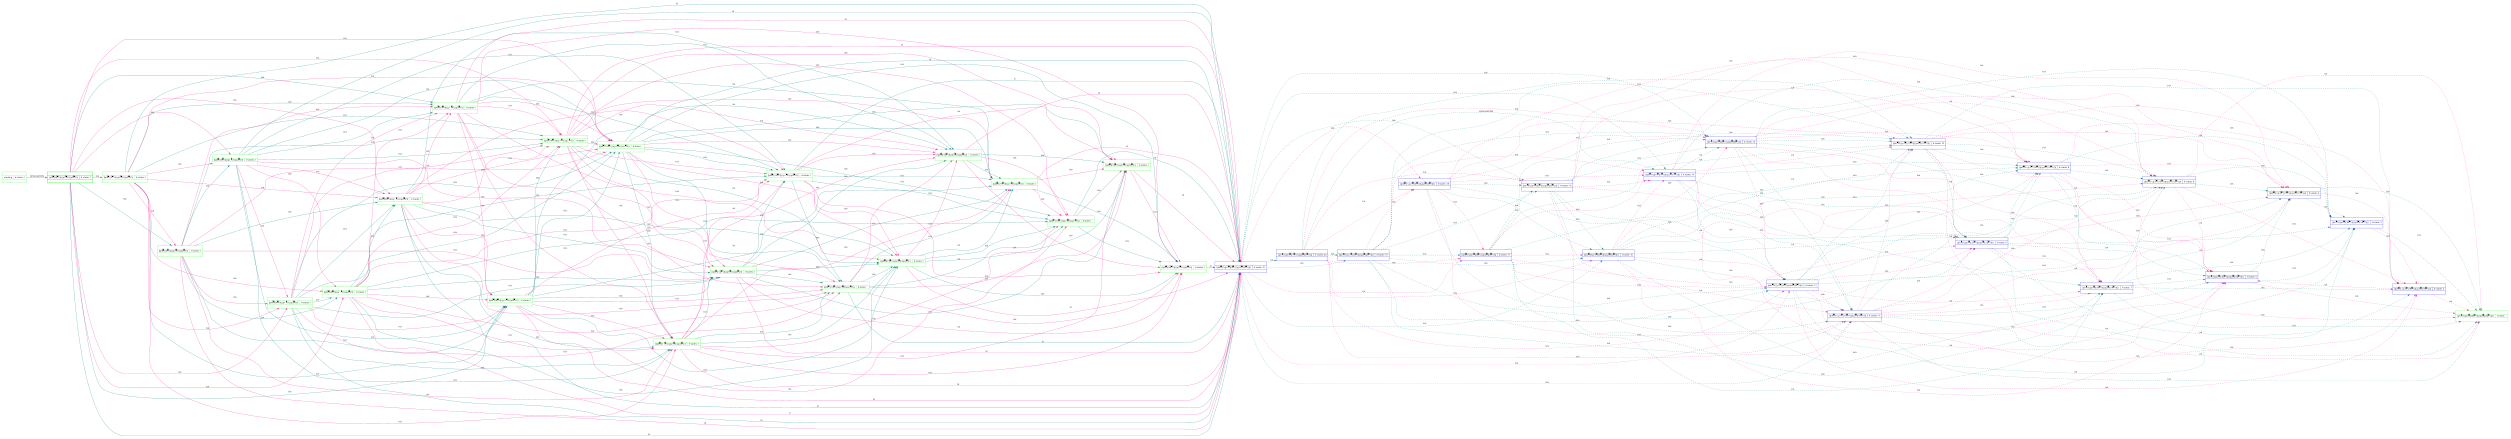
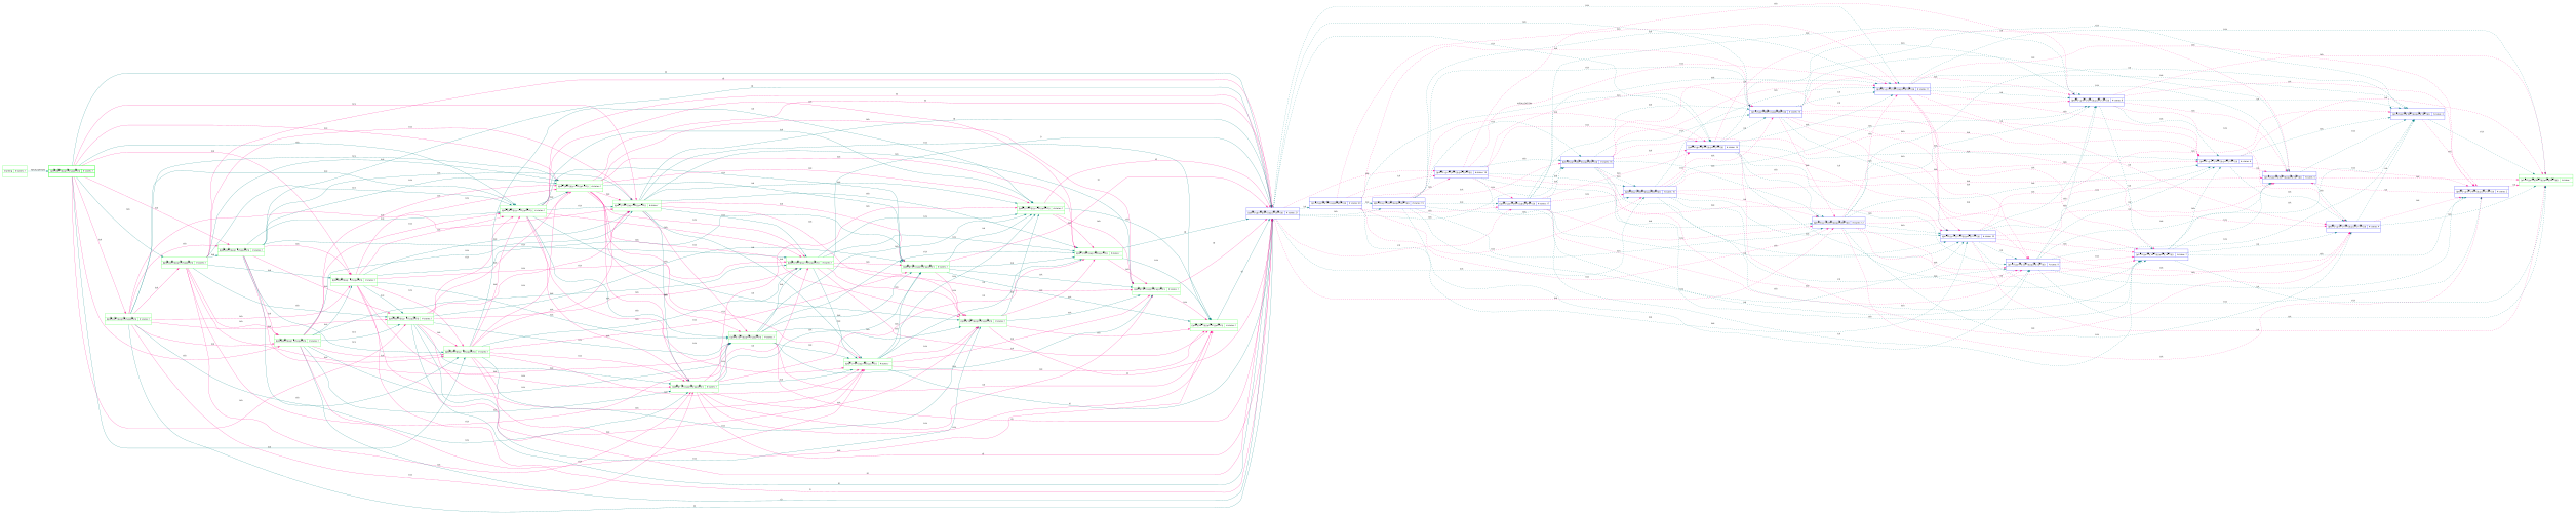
  digraph {
    fontname="Open Sans"
    rankdir=LR
    node [color=green fontname="Open Sans" fontsize=12 shape=record]
    edge [color=teal fontname="Open Sans" fontsize=12]
    n1 [label="|{marking\n|# states: 1}|"]
    n2 [label="|{\{(p0&#8614;\{(0&#8614;1)\}),(p1&#8614;&empty;),(p2&#8614;&empty;)\}\n|# states: 1}|" style=bold]
    n3 [label="|{\{(p0&#8614;\{(1&#8614;1)\}),(p1&#8614;&empty;),(p2&#8614;&empty;)\}\n|# states: 1}|"]
    n4 [label="|{\{(p0&#8614;\{(2&#8614;1)\}),(p1&#8614;&empty;),(p2&#8614;&empty;)\}\n|# states: 1}|"]
    n5 [label="|{\{(p0&#8614;\{(3&#8614;1)\}),(p1&#8614;&empty;),(p2&#8614;&empty;)\}\n|# states: 1}|"]
    n6 [label="|{\{(p0&#8614;\{(4&#8614;1)\}),(p1&#8614;&empty;),(p2&#8614;&empty;)\}\n|# states: 1}|"]
    n7 [label="|{\{(p0&#8614;\{(5&#8614;1)\}),(p1&#8614;&empty;),(p2&#8614;&empty;)\}\n|# states: 1}|"]
    n8 [label="|{\{(p0&#8614;\{(6&#8614;1)\}),(p1&#8614;&empty;),(p2&#8614;&empty;)\}\n|# states: 1}|"]
    n9 [label="|{\{(p0&#8614;\{(7&#8614;1)\}),(p1&#8614;&empty;),(p2&#8614;&empty;)\}\n|# states: 1}|"]
    n10 [label="|{\{(p0&#8614;\{(8&#8614;1)\}),(p1&#8614;&empty;),(p2&#8614;&empty;)\}\n|# states: 1}|"]
    n11 [label="|{\{(p0&#8614;\{(9&#8614;1)\}),(p1&#8614;&empty;),(p2&#8614;&empty;)\}\n|# states: 1}|"]
    n12 [label="|{\{(p0&#8614;\{(10&#8614;1)\}),(p1&#8614;&empty;),(p2&#8614;&empty;)\}\n|# states: 1}|"]
    n13 [color=blue label="|{\{(p0&#8614;&empty;),(p1&#8614;\{(0&#8614;1)\}),(p2&#8614;\{(0&#8614;1)\})\}\n|# states: 21}|"]
    n14 [label="|{\{(p0&#8614;\{(11&#8614;1)\}),(p1&#8614;&empty;),(p2&#8614;&empty;)\}\n|# states: 1}|"]
    n15 [label="|{\{(p0&#8614;\{(12&#8614;1)\}),(p1&#8614;&empty;),(p2&#8614;&empty;)\}\n|# states: 1}|"]
    n16 [label="|{\{(p0&#8614;\{(13&#8614;1)\}),(p1&#8614;&empty;),(p2&#8614;&empty;)\}\n|# states: 1}|"]
    n17 [label="|{\{(p0&#8614;\{(14&#8614;1)\}),(p1&#8614;&empty;),(p2&#8614;&empty;)\}\n|# states: 1}|"]
    n18 [label="|{\{(p0&#8614;\{(15&#8614;1)\}),(p1&#8614;&empty;),(p2&#8614;&empty;)\}\n|# states: 1}|"]
    n19 [label="|{\{(p0&#8614;\{(16&#8614;1)\}),(p1&#8614;&empty;),(p2&#8614;&empty;)\}\n|# states: 1}|"]
    n20 [label="|{\{(p0&#8614;\{(17&#8614;1)\}),(p1&#8614;&empty;),(p2&#8614;&empty;)\}\n|# states: 1}|"]
    n21 [label="|{\{(p0&#8614;\{(20&#8614;1)\}),(p1&#8614;&empty;),(p2&#8614;&empty;)\}\n|# states: 1}|"]
    n22 [label="|{\{(p0&#8614;\{(18&#8614;1)\}),(p1&#8614;&empty;),(p2&#8614;&empty;)\}\n|# states: 1}|"]
    n23 [label="|{\{(p0&#8614;\{(19&#8614;1)\}),(p1&#8614;&empty;),(p2&#8614;&empty;)\}\n|# states: 1}|"]
    n24 [color=blue label="|{\{(p0&#8614;&empty;),(p1&#8614;\{(1&#8614;1)\}),(p2&#8614;\{(1&#8614;1)\})\}\n|# states: 20}|"]
    n25 [color=blue label="|{\{(p0&#8614;&empty;),(p1&#8614;\{(2&#8614;1)\}),(p2&#8614;\{(2&#8614;1)\})\}\n|# states: 19}|"]
    n26 [color=blue label="|{\{(p0&#8614;&empty;),(p1&#8614;\{(3&#8614;1)\}),(p2&#8614;\{(3&#8614;1)\})\}\n|# states: 18}|"]
    n27 [color=blue label="|{\{(p0&#8614;&empty;),(p1&#8614;\{(4&#8614;1)\}),(p2&#8614;\{(4&#8614;1)\})\}\n|# states: 17}|"]
    n28 [color=blue label="|{\{(p0&#8614;&empty;),(p1&#8614;\{(5&#8614;1)\}),(p2&#8614;\{(5&#8614;1)\})\}\n|# states: 16}|"]
    n29 [color=blue label="|{\{(p0&#8614;&empty;),(p1&#8614;\{(6&#8614;1)\}),(p2&#8614;\{(6&#8614;1)\})\}\n|# states: 15}|"]
    n30 [color=blue label="|{\{(p0&#8614;&empty;),(p1&#8614;\{(7&#8614;1)\}),(p2&#8614;\{(7&#8614;1)\})\}\n|# states: 14}|"]
    n31 [color=blue label="|{\{(p0&#8614;&empty;),(p1&#8614;\{(8&#8614;1)\}),(p2&#8614;\{(8&#8614;1)\})\}\n|# states: 13}|"]
    n32 [color=blue label="|{\{(p0&#8614;&empty;),(p1&#8614;\{(9&#8614;1)\}),(p2&#8614;\{(9&#8614;1)\})\}\n|# states: 12}|"]
    n33 [color=blue label="|{\{(p0&#8614;&empty;),(p1&#8614;\{(10&#8614;1)\}),(p2&#8614;\{(10&#8614;1)\})\}\n|# states: 11}|"]
    n34 [color=blue label="|{\{(p0&#8614;&empty;),(p1&#8614;\{(11&#8614;1)\}),(p2&#8614;\{(11&#8614;1)\})\}\n|# states: 10}|"]
    n35 [color=blue label="|{\{(p0&#8614;&empty;),(p1&#8614;\{(12&#8614;1)\}),(p2&#8614;\{(12&#8614;1)\})\}\n|# states: 9}|"]
    n36 [color=blue label="|{\{(p0&#8614;&empty;),(p1&#8614;\{(13&#8614;1)\}),(p2&#8614;\{(13&#8614;1)\})\}\n|# states: 8}|"]
    n37 [color=blue label="|{\{(p0&#8614;&empty;),(p1&#8614;\{(14&#8614;1)\}),(p2&#8614;\{(14&#8614;1)\})\}\n|# states: 7}|"]
    n38 [color=blue label="|{\{(p0&#8614;&empty;),(p1&#8614;\{(15&#8614;1)\}),(p2&#8614;\{(15&#8614;1)\})\}\n|# states: 6}|"]
    n39 [color=blue label="|{\{(p0&#8614;&empty;),(p1&#8614;\{(16&#8614;1)\}),(p2&#8614;\{(16&#8614;1)\})\}\n|# states: 5}|"]
    n40 [color=blue label="|{\{(p0&#8614;&empty;),(p1&#8614;\{(17&#8614;1)\}),(p2&#8614;\{(17&#8614;1)\})\}\n|# states: 4}|"]
    n41 [color=blue label="|{\{(p0&#8614;&empty;),(p1&#8614;\{(18&#8614;1)\}),(p2&#8614;\{(18&#8614;1)\})\}\n|# states: 3}|"]
    n42 [color=blue label="|{\{(p0&#8614;&empty;),(p1&#8614;\{(19&#8614;1)\}),(p2&#8614;\{(19&#8614;1)\})\}\n|# states: 2}|"]
    n43 [label="|{\{(p0&#8614;&empty;),(p1&#8614;\{(20&#8614;1)\}),(p2&#8614;\{(20&#8614;1)\})\}\n|# states: 1}|"]
    n1 -> n2 [label=INITIALISATION]
    n2 -> n3 [color=deeppink label=tick]
    n2 -> n4 [label=tick]
    n2 -> n5 [color=deeppink label=tick]
    n2 -> n6 [color=deeppink label=tick]
    n2 -> n7 [color=deeppink label=tick]
    n2 -> n8 [color=deeppink label=tick]
    n2 -> n9 [label=tick]
    n2 -> n10 [label=tick]
    n2 -> n11 [color=deeppink label=tick]
    n2 -> n12 [color=deeppink label=tick]
    n2 -> n13 [label=t0]
    n3 -> n4 [color=deeppink label=tick]
    n3 -> n5 [color=deeppink label=tick]
    n3 -> n6 [color=deeppink label=tick]
    n3 -> n7 [color=deeppink label=tick]
    n3 -> n8 [color=deeppink label=tick]
    n3 -> n9 [label=tick]
    n3 -> n10 [label=tick]
    n3 -> n11 [label=tick]
    n3 -> n12 [color=deeppink label=tick]
    n3 -> n13 [label=t0]
    n3 -> n14 [color=deeppink label=tick]
    n4 -> n5 [label=tick]
    n4 -> n6 [color=deeppink label=tick]
    n4 -> n7 [label=tick]
    n4 -> n8 [label=tick]
    n4 -> n9 [color=deeppink label=tick]
    n4 -> n10 [label=tick]
    n4 -> n11 [label=tick]
    n4 -> n12 [color=deeppink label=tick]
    n4 -> n13 [color=deeppink label=t0]
    n4 -> n14 [color=deeppink label=tick]
    n4 -> n15 [color=deeppink label=tick]
    n5 -> n6 [color=deeppink label=tick]
    n5 -> n7 [color=deeppink label=tick]
    n5 -> n8 [color=deeppink label=tick]
    n5 -> n9 [label=tick]
    n5 -> n10 [label=tick]
    n5 -> n11 [label=tick]
    n5 -> n12 [label=tick]
    n5 -> n13 [label=t0]
    n5 -> n14 [label=tick]
    n5 -> n15 [color=deeppink label=tick]
    n5 -> n16 [label=tick]
    n6 -> n7 [label=tick]
    n6 -> n8 [label=tick]
    n6 -> n9 [color=deeppink label=tick]
    n6 -> n10 [color=deeppink label=tick]
    n6 -> n11 [color=deeppink label=tick]
    n6 -> n12 [label=tick]
    n6 -> n13 [label=t0]
    n6 -> n14 [label=tick]
    n6 -> n15 [label=tick]
    n6 -> n16 [label=tick]
    n6 -> n17 [color=deeppink label=tick]
    n7 -> n8 [label=tick]
    n7 -> n9 [color=deeppink label=tick]
    n7 -> n10 [color=deeppink label=tick]
    n7 -> n11 [color=deeppink label=tick]
    n7 -> n12 [label=tick]
    n7 -> n13 [color=deeppink label=t0]
    n7 -> n14 [color=deeppink label=tick]
    n7 -> n15 [label=tick]
    n7 -> n16 [color=deeppink label=tick]
    n7 -> n17 [color=deeppink label=tick]
    n7 -> n18 [label=tick]
    n8 -> n9 [color=deeppink label=tick]
    n8 -> n10 [color=deeppink label=tick]
    n8 -> n11 [color=deeppink label=tick]
    n8 -> n12 [color=deeppink label=tick]
    n8 -> n13 [label=t0]
    n8 -> n14 [label=tick]
    n8 -> n15 [label=tick]
    n8 -> n16 [color=deeppink label=tick]
    n8 -> n17 [color=deeppink label=tick]
    n8 -> n18 [label=tick]
    n8 -> n19 [label=tick]
    n9 -> n10 [color=deeppink label=tick]
    n9 -> n11 [color=deeppink label=tick]
    n9 -> n12 [color=deeppink label=tick]
    n9 -> n13 [color=deeppink label=t0]
    n9 -> n14 [color=deeppink label=tick]
    n9 -> n16 [label=tick]
    n9 -> n17 [color=deeppink label=tick]
    n9 -> n18 [color=deeppink label=tick]
    n9 -> n19 [label=tick]
    n9 -> n20 [label=tick]
    n9 -> n21 [color=deeppink label=tick]
    n10 -> n11 [label=tick]
    n10 -> n12 [label=tick]
    n10 -> n13 [color=deeppink label=t0]
    n10 -> n14 [color=deeppink label=tick]
    n10 -> n15 [label=tick]
    n10 -> n16 [color=deeppink label=tick]
    n10 -> n17 [color=deeppink label=tick]
    n10 -> n18 [label=tick]
    n10 -> n19 [label=tick]
    n10 -> n20 [label=tick]
    n10 -> n22 [color=deeppink label=tick]
    n11 -> n12 [color=deeppink label=tick]
    n11 -> n13 [color=deeppink label=t0]
    n11 -> n14 [color=deeppink label=tick]
    n11 -> n15 [color=deeppink label=tick]
    n11 -> n16 [color=deeppink label=tick]
    n11 -> n17 [color=deeppink label=tick]
    n11 -> n18 [label=tick]
    n11 -> n19 [color=deeppink label=tick]
    n11 -> n20 [color=deeppink label=tick]
    n11 -> n22 [color=deeppink label=tick]
    n11 -> n23 [color=deeppink label=tick]
    n12 -> n13 [label=t0]
    n12 -> n14 [label=tick]
    n12 -> n15 [color=deeppink label=tick]
    n12 -> n16 [label=tick]
    n12 -> n17 [label=tick]
    n12 -> n18 [color=deeppink label=tick]
    n12 -> n19 [color=deeppink label=tick]
    n12 -> n20 [label=tick]
    n12 -> n21 [label=tick]
    n12 -> n22 [label=tick]
    n12 -> n23 [label=tick]
    n13 -> n24 [label=tick style=dashed]
    n13 -> n25 [label=tick style=dashed]
    n13 -> n26 [color=deeppink label=tick style=dashed]
    n13 -> n27 [color=deeppink label=tick style=dashed]
    n13 -> n28 [label=tick style=dashed]
    n13 -> n29 [label=tick style=dashed]
    n13 -> n30 [label=tick style=dashed]
    n13 -> n31 [label=tick style=dashed]
    n13 -> n32 [color=deeppink label=tick style=dashed]
    n13 -> n33 [label=tick style=dashed]
    n14 -> n13 [color=deeppink label=t0]
    n14 -> n15 [label=tick]
    n14 -> n16 [color=deeppink label=tick]
    n14 -> n17 [label=tick]
    n14 -> n18 [label=tick]
    n14 -> n19 [color=deeppink label=tick]
    n14 -> n20 [color=deeppink label=tick]
    n14 -> n21 [color=deeppink label=tick]
    n14 -> n22 [color=deeppink label=tick]
    n14 -> n23 [color=deeppink label=tick]
    n15 -> n13 [color=deeppink label=t0]
    n15 -> n16 [label=tick]
    n15 -> n17 [label=tick]
    n15 -> n18 [label=tick]
    n15 -> n19 [label=tick]
    n15 -> n20 [label=tick]
    n15 -> n21 [color=deeppink label=tick]
-   n7 -> n22 [label=tick]
+   n15 -> n22 [label=tick]
    n15 -> n23 [label=tick]
    n16 -> n13 [label=t0]
    n16 -> n17 [label=tick]
    n16 -> n18 [color=deeppink label=tick]
    n16 -> n19 [color=deeppink label=tick]
    n16 -> n20 [label=tick]
    n16 -> n21 [color=deeppink label=tick]
    n16 -> n22 [label=tick]
    n16 -> n23 [color=deeppink label=tick]
    n17 -> n13 [label=t0]
    n17 -> n18 [label=tick]
    n17 -> n19 [color=deeppink label=tick]
    n17 -> n20 [label=tick]
    n17 -> n21 [color=deeppink label=tick]
    n17 -> n22 [label=tick]
    n17 -> n23 [color=deeppink label=tick]
    n18 -> n13 [color=deeppink label=t0]
    n18 -> n19 [color=deeppink label=tick]
    n18 -> n20 [label=tick]
    n18 -> n21 [label=tick]
    n18 -> n22 [label=tick]
    n18 -> n23 [label=tick]
    n19 -> n13 [color=deeppink label=t0]
    n19 -> n20 [label=tick]
    n19 -> n21 [color=deeppink label=tick]
    n19 -> n22 [color=deeppink label=tick]
    n19 -> n23 [label=tick]
    n20 -> n13 [color=deeppink label=t0]
    n20 -> n21 [label=tick]
    n20 -> n22 [color=deeppink label=tick]
    n20 -> n23 [color=deeppink label=tick]
    n21 -> n13 [label=t0]
    n22 -> n13 [label=t0]
    n22 -> n21 [label=tick]
    n22 -> n23 [color=deeppink label=tick]
    n23 -> n13 [color=deeppink label=t0]
    n23 -> n21 [color=deeppink label=tick]
    n24 -> n25 [label=tick style=dashed]
    n24 -> n26 [color=deeppink label=tick style=dashed]
    n24 -> n27 [color=deeppink label=tick style=dashed]
    n24 -> n28 [color=deeppink label=tick style=dashed]
    n24 -> n29 [color=deeppink label=tick style=dashed]
    n24 -> n30 [label=INITIALISATION style=dashed]
    n24 -> n31 [color=deeppink label=tick style=dashed]
    n24 -> n32 [color=deeppink label=tick style=dashed]
    n24 -> n33 [color=deeppink label=tick style=dashed]
    n24 -> n34 [label=tick style=dashed]
    n25 -> n26 [color=deeppink label=tick style=dashed]
    n25 -> n27 [label=tick style=dashed]
    n25 -> n28 [label=tick style=dashed]
    n25 -> n29 [label=tick style=dashed]
    n25 -> n30 [color=deeppink label=tick style=dashed]
    n25 -> n31 [label=tick style=dashed]
    n25 -> n32 [label=tick style=dashed]
    n25 -> n33 [label=tick style=dashed]
    n25 -> n34 [label=tick style=dashed]
    n25 -> n35 [label=tick style=dashed]
    n26 -> n27 [color=deeppink label=tick style=dashed]
    n26 -> n28 [label=tick style=dashed]
    n26 -> n29 [label=tick style=dashed]
    n26 -> n30 [color=deeppink label=tick style=dashed]
    n26 -> n31 [color=deeppink label=tick style=dashed]
    n26 -> n32 [label=tick style=dashed]
    n26 -> n33 [color=deeppink label=tick style=dashed]
    n26 -> n34 [color=deeppink label=tick style=dashed]
    n26 -> n35 [label=tick style=dashed]
    n26 -> n36 [color=deeppink label=tick style=dashed]
    n27 -> n28 [label=tick style=dashed]
    n27 -> n29 [color=deeppink label=tick style=dashed]
    n27 -> n30 [color=deeppink label=tick style=dashed]
    n27 -> n31 [label=tick style=dashed]
    n27 -> n32 [color=deeppink label=tick style=dashed]
    n27 -> n33 [label=tick style=dashed]
    n27 -> n34 [label=tick style=dashed]
    n27 -> n35 [color=deeppink label=tick style=dashed]
    n27 -> n36 [label=tick style=dashed]
    n27 -> n37 [label=tick style=dashed]
    n28 -> n29 [label=tick style=dashed]
    n28 -> n30 [color=deeppink label=tick style=dashed]
    n28 -> n31 [label=tick style=dashed]
    n28 -> n32 [label=tick style=dashed]
    n28 -> n33 [color=deeppink label=tick style=dashed]
    n28 -> n34 [label=tick style=dashed]
    n28 -> n35 [color=deeppink label=tick style=dashed]
    n28 -> n36 [color=deeppink label=tick style=dashed]
    n28 -> n37 [label=tick style=dashed]
    n28 -> n38 [color=deeppink label=tick style=dashed]
    n29 -> n30 [color=deeppink label=tick style=dashed]
    n29 -> n31 [color=deeppink label=tick style=dashed]
    n29 -> n32 [color=deeppink label=tick style=dashed]
    n29 -> n33 [label=tick style=dashed]
    n29 -> n34 [label=tick style=dashed]
    n29 -> n35 [label=tick style=dashed]
    n29 -> n36 [label=tick style=dashed]
    n29 -> n37 [label=tick style=dashed]
    n29 -> n38 [color=deeppink label=tick style=dashed]
    n29 -> n39 [color=deeppink label=tick style=dashed]
    n30 -> n31 [label=tick style=dashed]
    n30 -> n32 [label=tick style=dashed]
    n30 -> n33 [label=tick style=dashed]
    n30 -> n34 [color=deeppink label=tick style=dashed]
    n30 -> n35 [label=tick style=dashed]
    n30 -> n36 [label=tick style=dashed]
    n30 -> n37 [label=tick style=dashed]
    n30 -> n38 [label=tick style=dashed]
    n30 -> n39 [color=deeppink label=tick style=dashed]
    n30 -> n40 [color=deeppink label=tick style=dashed]
    n31 -> n32 [color=deeppink label=tick style=dashed]
    n31 -> n33 [label=tick style=dashed]
    n31 -> n34 [label=tick style=dashed]
    n31 -> n35 [color=deeppink label=tick style=dashed]
    n31 -> n36 [color=deeppink label=tick style=dashed]
    n31 -> n37 [color=deeppink label=tick style=dashed]
    n31 -> n38 [color=deeppink label=tick style=dashed]
    n31 -> n39 [label=tick style=dashed]
    n31 -> n40 [color=deeppink label=tick style=dashed]
    n31 -> n41 [label=tick style=dashed]
    n32 -> n33 [color=deeppink label=tick style=dashed]
    n32 -> n34 [label=tick style=dashed]
    n32 -> n35 [color=deeppink label=tick style=dashed]
    n32 -> n36 [label=tick style=dashed]
    n32 -> n37 [color=deeppink label=tick style=dashed]
    n32 -> n38 [label=tick style=dashed]
    n32 -> n39 [color=deeppink label=tick style=dashed]
    n32 -> n40 [label=tick style=dashed]
    n32 -> n41 [label=tick style=dashed]
    n32 -> n42 [color=deeppink label=tick style=dashed]
    n33 -> n34 [color=deeppink label=tick style=dashed]
    n33 -> n35 [color=deeppink label=tick style=dashed]
    n33 -> n36 [label=tick style=dashed]
    n33 -> n37 [color=deeppink label=tick style=dashed]
    n33 -> n38 [color=deeppink label=tick style=dashed]
    n33 -> n39 [label=tick style=dashed]
    n33 -> n40 [color=deeppink label=tick style=dashed]
    n33 -> n41 [label=tick style=dashed]
    n33 -> n42 [color=deeppink label=tick style=dashed]
    n33 -> n43 [label=tick style=dashed]
    n34 -> n35 [label=tick style=dashed]
    n34 -> n36 [label=tick style=dashed]
    n34 -> n37 [color=deeppink label=tick style=dashed]
    n34 -> n38 [label=tick style=dashed]
    n34 -> n39 [color=deeppink label=tick style=dashed]
    n34 -> n40 [color=deeppink label=tick style=dashed]
    n34 -> n41 [color=deeppink label=tick style=dashed]
    n34 -> n42 [label=tick style=dashed]
    n34 -> n43 [color=deeppink label=tick style=dashed]
    n35 -> n36 [label=tick style=dashed]
    n35 -> n37 [color=deeppink label=tick style=dashed]
    n35 -> n38 [label=tick style=dashed]
    n35 -> n39 [label=tick style=dashed]
    n35 -> n40 [color=deeppink label=tick style=dashed]
    n35 -> n41 [label=tick style=dashed]
    n35 -> n42 [label=tick style=dashed]
    n35 -> n43 [label=tick style=dashed]
    n36 -> n37 [label=tick style=dashed]
    n36 -> n38 [label=tick style=dashed]
    n36 -> n39 [color=deeppink label=tick style=dashed]
    n36 -> n40 [color=deeppink label=tick style=dashed]
    n36 -> n41 [label=tick style=dashed]
    n36 -> n42 [color=deeppink label=tick style=dashed]
    n36 -> n43 [color=deeppink label=tick style=dashed]
    n37 -> n38 [label=tick style=dashed]
    n37 -> n39 [label=tick style=dashed]
    n37 -> n40 [label=tick style=dashed]
    n37 -> n41 [label=tick style=dashed]
    n37 -> n42 [label=tick style=dashed]
    n37 -> n43 [label=tick style=dashed]
    n38 -> n39 [color=deeppink label=tick style=dashed]
    n38 -> n40 [label=tick style=dashed]
    n38 -> n41 [label=tick style=dashed]
    n38 -> n42 [color=deeppink label=tick style=dashed]
    n38 -> n43 [color=deeppink label=tick style=dashed]
    n39 -> n40 [label=tick style=dashed]
    n39 -> n41 [label=tick style=dashed]
    n39 -> n43 [color=deeppink label=tick style=dashed]
    n40 -> n41 [label=tick style=dashed]
    n40 -> n42 [color=deeppink label=tick style=dashed]
    n40 -> n43 [label=tick style=dashed]
    n41 -> n42 [color=deeppink label=tick style=dashed]
    n41 -> n43 [label=tick style=dashed]
    n42 -> n39 [color=deeppink label=tick style=dashed]
    n42 -> n43 [color=deeppink label=tick style=dashed]
  }
